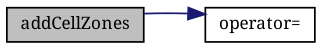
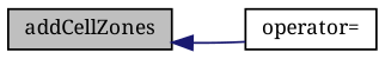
  digraph {
    rankdir=LR
    fontname="Noto Serif"
    node [color=black fontname="Noto Serif" fontsize=10 shape=record]
    n1 [fillcolor=grey75 fontcolor=black height=0.2 label=addCellZones style=filled width=0.4]
    n2 [height=0.2 label="operator=" width=0.4]
-   n2 -> n1 [color=midnightblue dir=back fontname="Noto Serif" fontsize=10 labelfontname=Helvetica labelfontsize=10 style=solid]
+   n1 -> n2 [color=midnightblue dir=back fontname="Noto Serif" fontsize=10 labelfontname=Helvetica labelfontsize=10 style=solid]
  }
